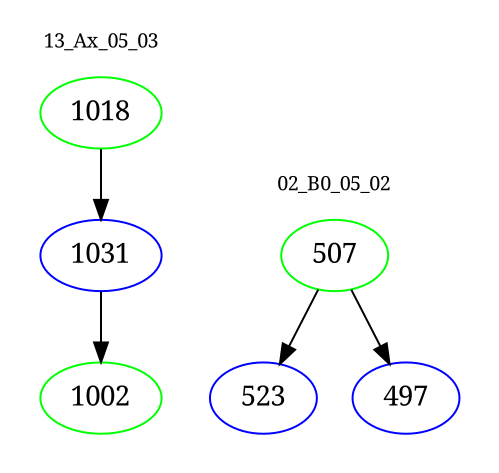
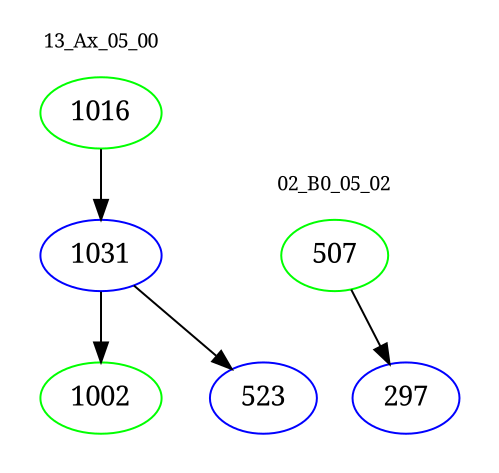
  digraph {
    fontname="Noto Serif"
    node [color=green fontname="Noto Serif"]
    edge [color=black fontname="Noto Serif"]
-   n1 [label=1018]
+   n1 [label=1016]
    n2 [label=1002]
    n3 [color=blue label=1031]
    n4 [label=507]
-   n5 [color=blue label=497]
+   n5 [color=blue label=297]
    n6 [color=blue label=523]
    subgraph cluster_1 {
      color=white
      fontsize=10
-     label="13_Ax_05_03"
+     label="13_Ax_05_00"
      n1
      n2
      n3
    }
    subgraph cluster_2 {
      color=white
      fontsize=10
      label="02_B0_05_02"
      n4
      n5
      n6
    }
    n1 -> n3
    n3 -> n2
    n4 -> n5
-   n4 -> n6
+   n3 -> n6
  }
